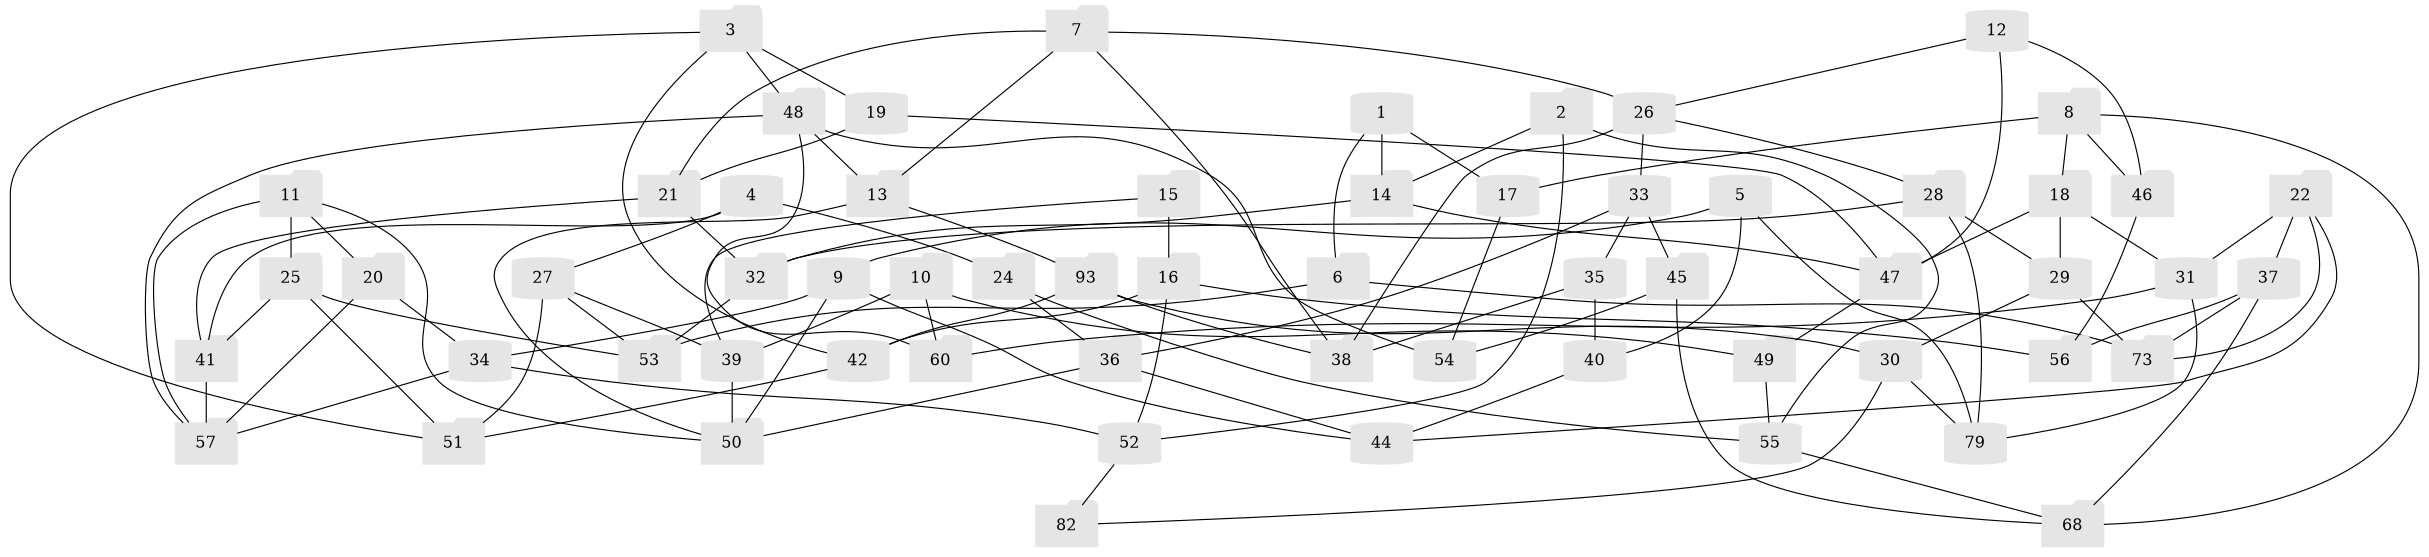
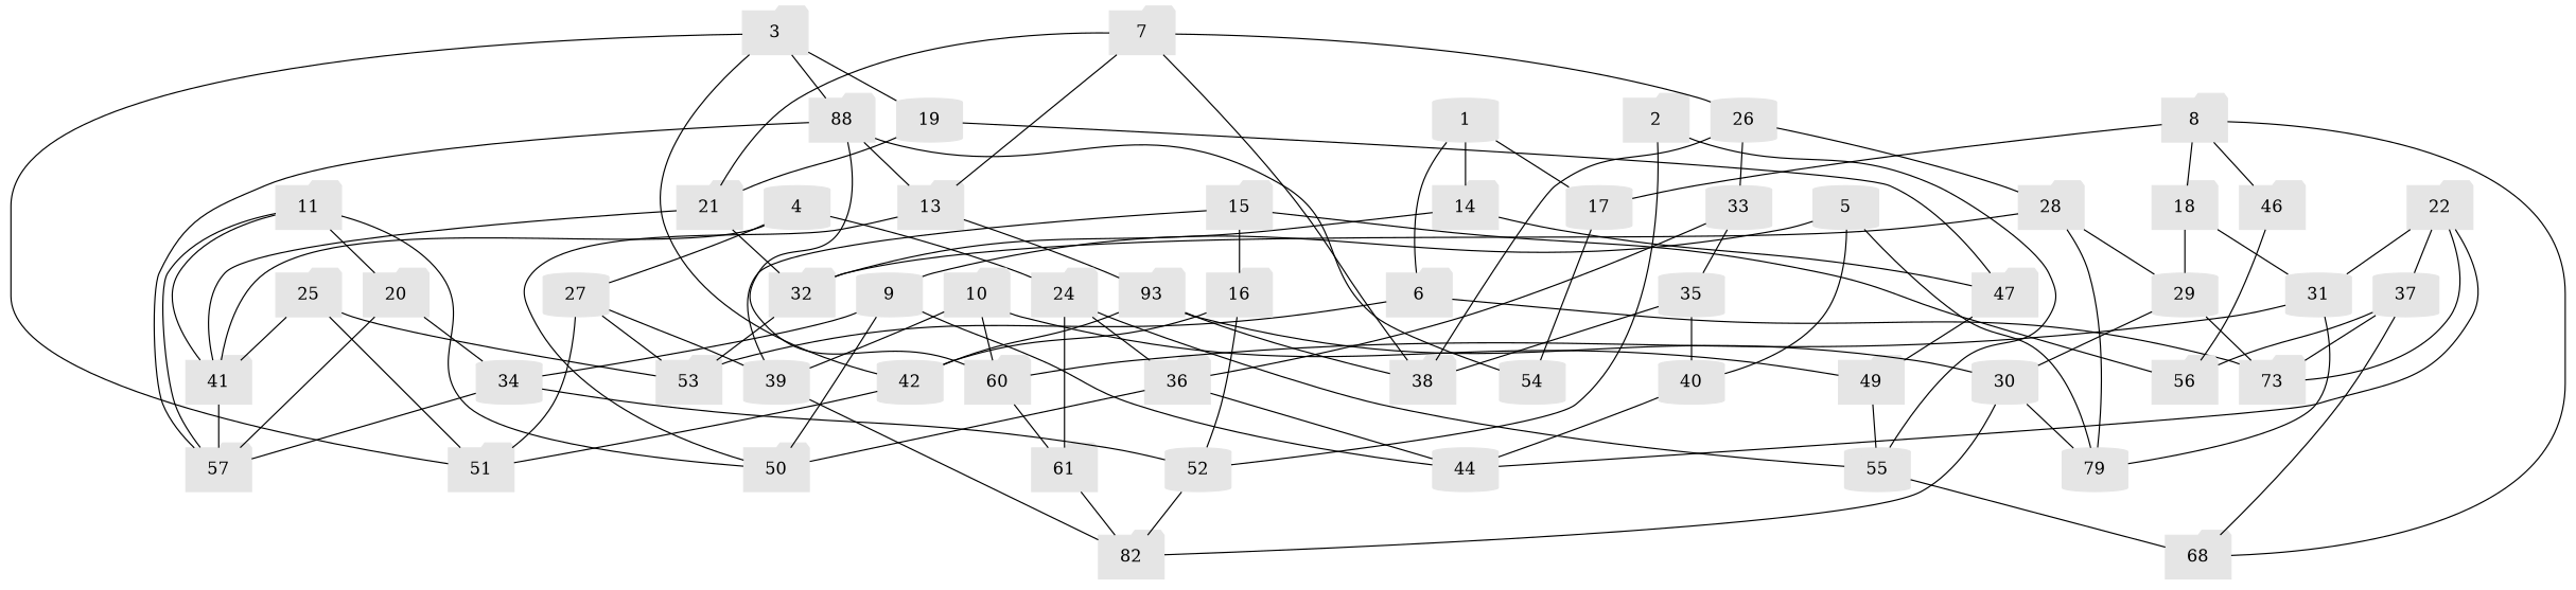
  graph {
    node [color=gray90 shape=folder style=filled]
    1 [shape=cylinder]
    6
    14
    17 [shape=cylinder]
    2
    52 [shape=cylinder]
    55 [shape=cylinder]
    n8 [label=73]
    53
    47
    32
    54 [shape=cylinder]
    n13 [label=82]
    n14 [label=68]
    19 [shape=cylinder]
    3
    42 [shape=cylinder]
-   48
+   48 [label=88]
    51
    21
    13
    60
    57
    4 [shape=cylinder]
    24
    27 [shape=cylinder]
    41
+   61
    36
    39 [shape=cylinder]
    5 [shape=cylinder]
    9 [shape=cylinder]
    40 [shape=cylinder]
    n34 [label=79 shape=cylinder]
    34 [shape=cylinder]
    44 [shape=cylinder]
    50
    33 [shape=cylinder]
-   45
    35 [shape=cylinder]
    7
    26 [shape=cylinder]
    38
    n44 [label=93]
    28
    8
    18
    46
    29 [shape=cylinder]
    31 [shape=cylinder]
    56
    10
    49
    11
    20
    25
-   12 [shape=cylinder]
    15
    16
    30 [shape=cylinder]
    22
    37 [shape=cylinder]
    1 -- 6
    1 -- 14
    1 -- 17
    6 -- n8
    6 -- 53
    14 -- 47
    14 -- 32
    17 -- 54
-   2 -- 14
    2 -- 52
    2 -- 55
    52 -- n13
    55 -- n14
    47 -- 49
    32 -- 53
    19 -- 47
    19 -- 21
    3 -- 19
    3 -- 42
    3 -- 48
    3 -- 51
    42 -- 51
    48 -- 54
    48 -- 13
    48 -- 60
    48 -- 57
    21 -- 32
    21 -- 41
    13 -- 50
    13 -- n44
+   60 -- 61
    4 -- 24
    4 -- 27
    4 -- 41
    24 -- 55
+   24 -- 61
    24 -- 36
    27 -- 53
    27 -- 51
    27 -- 39
    41 -- 57
+   61 -- n13
    36 -- 44
    36 -- 50
-   39 -- 50
+   39 -- n13
    5 -- 9
    5 -- 40
    5 -- n34
    9 -- 34
    9 -- 44
    9 -- 50
    40 -- 44
    34 -- 52
    34 -- 57
    33 -- 36
-   33 -- 45
    33 -- 35
-   45 -- 54
-   45 -- n14
    35 -- 40
    35 -- 38
    7 -- 21
    7 -- 13
    7 -- 26
    7 -- 38
    26 -- 33
    26 -- 38
    26 -- 28
    n44 -- 42
    n44 -- 38
    n44 -- 30
    28 -- 32
    28 -- n34
    28 -- 29
    8 -- 17
    8 -- n14
    8 -- 18
    8 -- 46
-   18 -- 47
    18 -- 29
    18 -- 31
    46 -- 56
    29 -- n8
    29 -- 30
    31 -- 60
    31 -- n34
    10 -- 60
    10 -- 39
    10 -- 49
    49 -- 55
    11 -- 57
    11 -- 50
    11 -- 20
-   11 -- 25
+   11 -- 41
    20 -- 57
    20 -- 34
    25 -- 53
    25 -- 51
    25 -- 41
-   12 -- 47
-   12 -- 26
-   12 -- 46
    15 -- 39
    15 -- 16
    16 -- 52
    16 -- 42
-   16 -- 56
+   15 -- 56
    30 -- n13
    30 -- n34
    22 -- n8
    22 -- 44
    22 -- 31
    22 -- 37
    37 -- n8
    37 -- n14
    37 -- 56
  }
